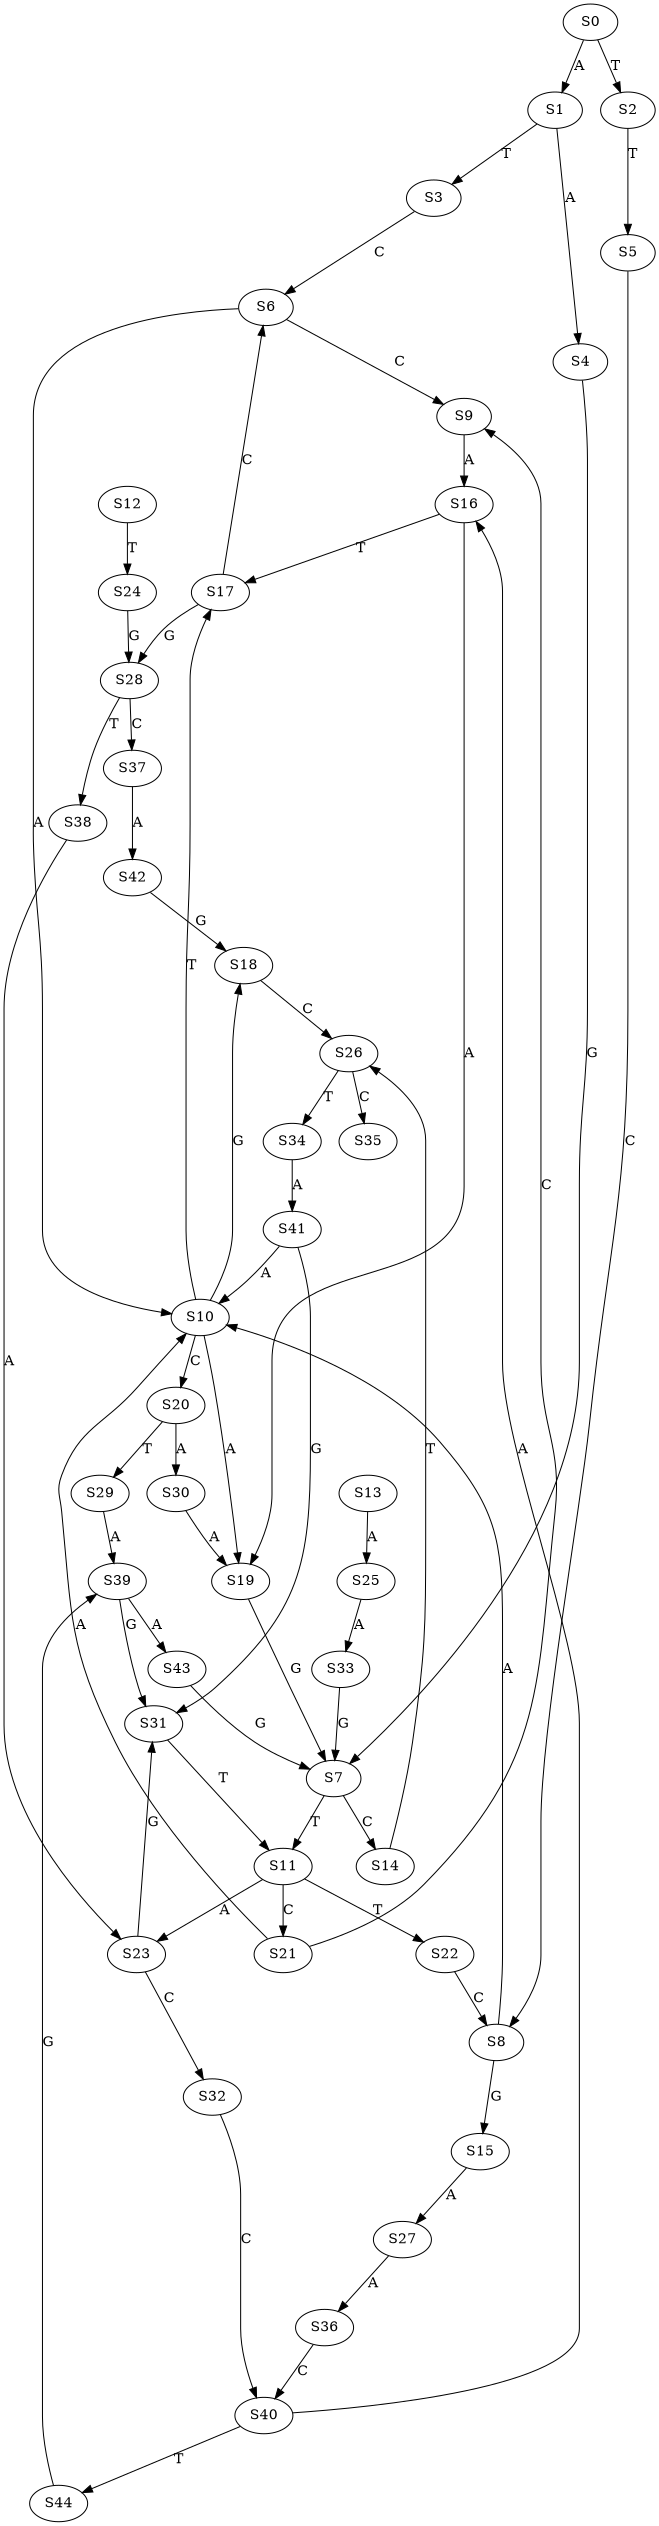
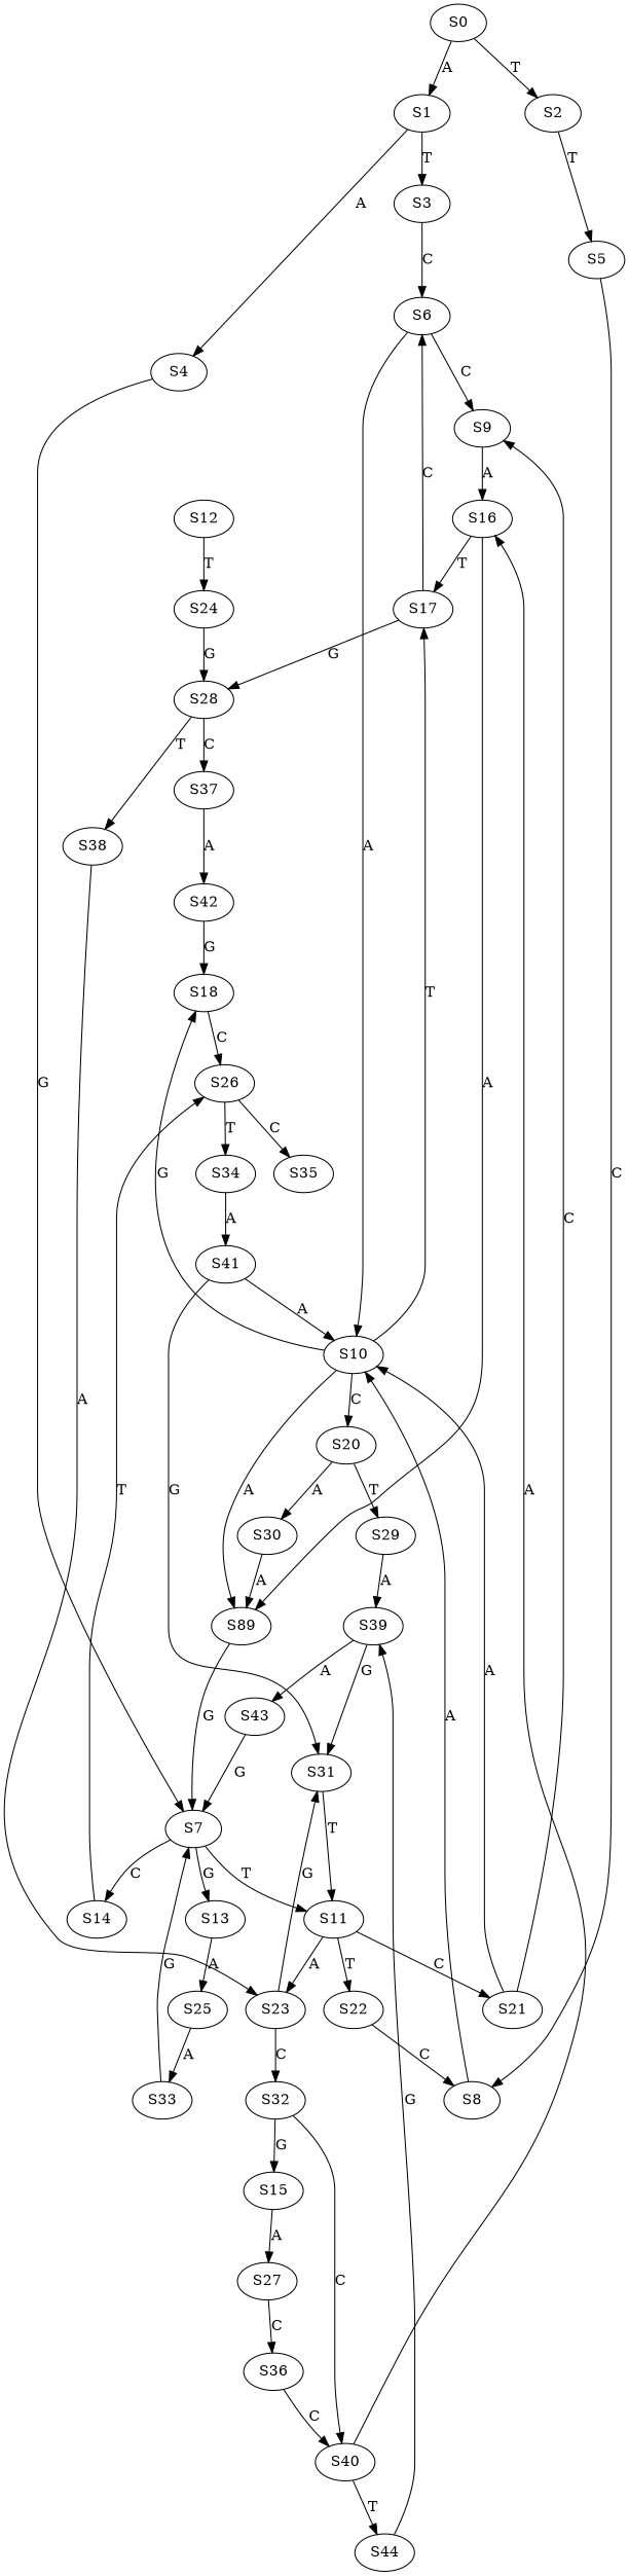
  strict digraph {
    S0
    S1
    S2
    S3
    S4
    S5
    S6
    S7
    S8
    S9
    S10
    S11
    S13
    S14
    S15
    S16
    S17
    S18
-   S19
+   S19 [label=S89]
    S20
    S21
    S22
    S23
    S12
    S24
    S25
    S26
    S27
    S28
    S29
    S30
    S31
    S32
    S33
    S34
    S35
    S36
    S37
    S38
    S39
    S40
    S41
    S42
    S43
    S44
    S0 -> S1 [label=A]
    S0 -> S2 [label=T]
    S1 -> S3 [label=T]
    S1 -> S4 [label=A]
    S2 -> S5 [label=T]
    S3 -> S6 [label=C]
    S4 -> S7 [label=G]
    S5 -> S8 [label=C]
    S6 -> S9 [label=C]
    S6 -> S10 [label=A]
    S7 -> S11 [label=T]
+   S7 -> S13 [label=G]
    S7 -> S14 [label=C]
    S8 -> S10 [label=A]
-   S8 -> S15 [label=G]
+   S32 -> S15 [label=G]
    S9 -> S16 [label=A]
    S10 -> S17 [label=T]
    S10 -> S18 [label=G]
    S10 -> S19 [label=A]
    S10 -> S20 [label=C]
    S11 -> S21 [label=C]
    S11 -> S22 [label=T]
    S11 -> S23 [label=A]
    S13 -> S25 [label=A]
    S14 -> S26 [label=T]
    S15 -> S27 [label=A]
    S16 -> S17 [label=T]
    S16 -> S19 [label=A]
    S17 -> S6 [label=C]
    S17 -> S28 [label=G]
    S18 -> S26 [label=C]
    S19 -> S7 [label=G]
    S20 -> S29 [label=T]
    S20 -> S30 [label=A]
    S21 -> S9 [label=C]
    S21 -> S10 [label=A]
    S22 -> S8 [label=C]
    S23 -> S31 [label=G]
    S23 -> S32 [label=C]
    S12 -> S24 [label=T]
    S24 -> S28 [label=G]
    S25 -> S33 [label=A]
    S26 -> S34 [label=T]
    S26 -> S35 [label=C]
-   S27 -> S36 [label=A]
+   S27 -> S36 [label=C]
    S28 -> S37 [label=C]
    S28 -> S38 [label=T]
    S29 -> S39 [label=A]
    S30 -> S19 [label=A]
    S31 -> S11 [label=T]
    S32 -> S40 [label=C]
    S33 -> S7 [label=G]
    S34 -> S41 [label=A]
    S36 -> S40 [label=C]
    S37 -> S42 [label=A]
    S38 -> S23 [label=A]
    S39 -> S31 [label=G]
    S39 -> S43 [label=A]
    S40 -> S16 [label=A]
    S40 -> S44 [label=T]
    S41 -> S10 [label=A]
    S41 -> S31 [label=G]
    S42 -> S18 [label=G]
    S43 -> S7 [label=G]
    S44 -> S39 [label=G]
  }
